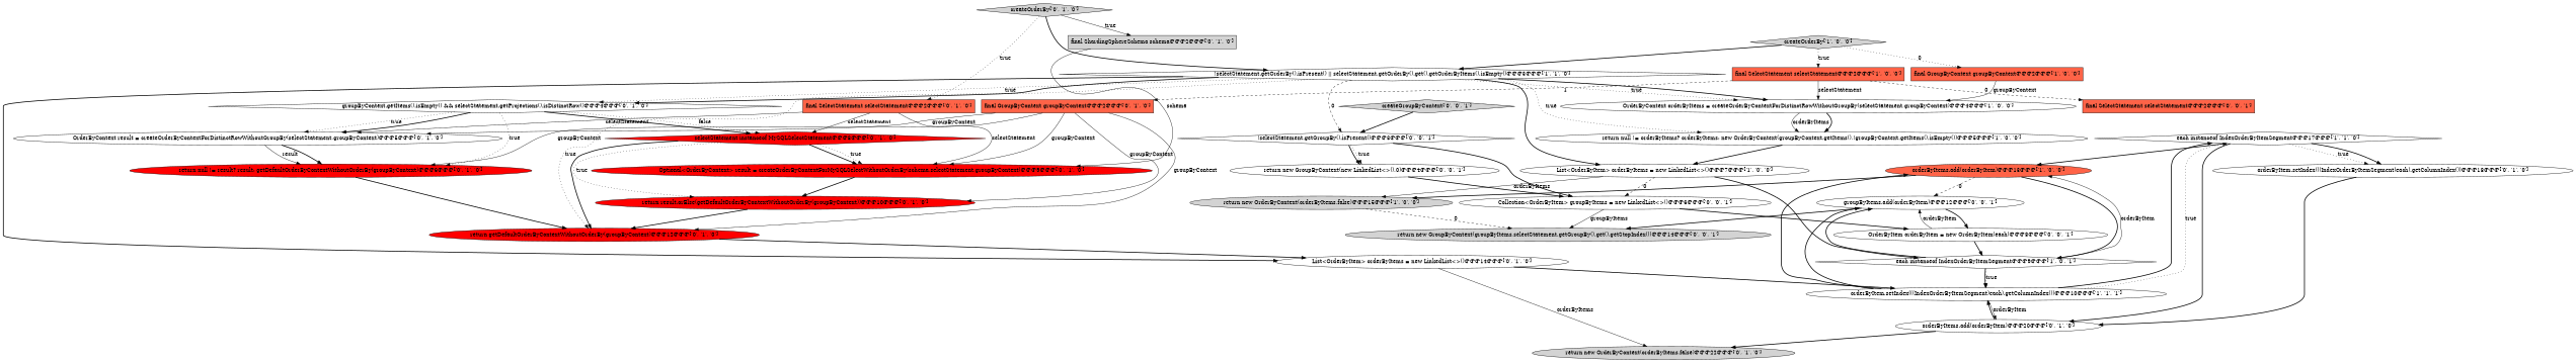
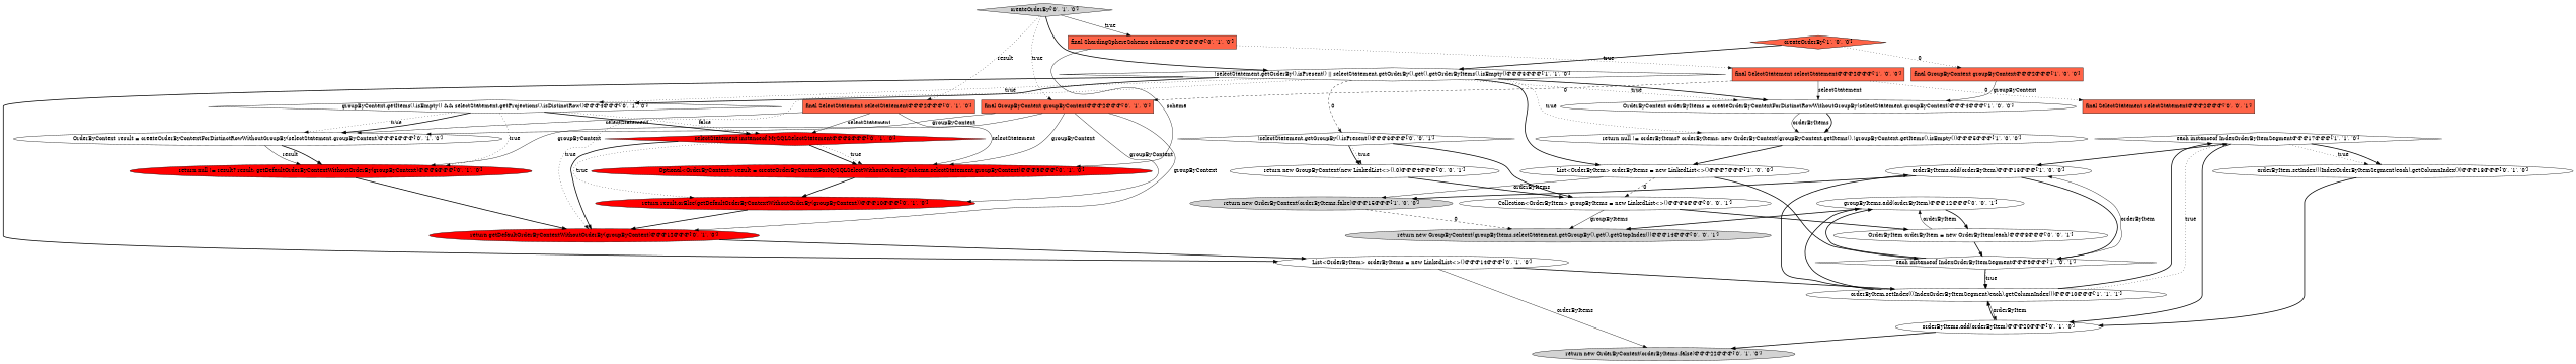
  digraph {
    node [fillcolor=white shape=ellipse style=filled]
    edge [style=bold]
    n1 [label="each instanceof IndexOrderByItemSegment@@@17@@@['1', '1', '0']" shape=diamond]
-   n2 [fillcolor=tomato label="orderByItems.add(orderByItem)@@@13@@@['1', '0', '0']"]
+   n2 [label="orderByItems.add(orderByItem)@@@13@@@['1', '0', '0']"]
    n3 [label="orderByItems.add(orderByItem)@@@20@@@['0', '1', '0']"]
    n4 [label="orderByItem.setIndex(((IndexOrderByItemSegment)each).getColumnIndex())@@@18@@@['0', '1', '0']"]
    n5 [label="groupByItems.add(orderByItem)@@@12@@@['0', '0', '1']"]
    n6 [label="each instanceof IndexOrderByItemSegment@@@9@@@['1', '0', '1']" shape=diamond]
    n7 [fillcolor=lightgray label="return new OrderByContext(orderByItems,false)@@@15@@@['1', '0', '0']"]
    n8 [label="orderByItem.setIndex(((IndexOrderByItemSegment)each).getColumnIndex())@@@10@@@['1', '1', '1']"]
    n9 [fillcolor=lightgray label="return new OrderByContext(orderByItems,false)@@@22@@@['0', '1', '0']"]
    n10 [fillcolor=lightgray label="return new GroupByContext(groupByItems,selectStatement.getGroupBy().get().getStopIndex())@@@14@@@['0', '0', '1']"]
    n11 [label="OrderByContext result = createOrderByContextForDistinctRowWithoutGroupBy(selectStatement,groupByContext)@@@5@@@['0', '1', '0']"]
    n12 [fillcolor=red label="return null != result? result: getDefaultOrderByContextWithoutOrderBy(groupByContext)@@@6@@@['0', '1', '0']"]
    n13 [fillcolor=red label="return getDefaultOrderByContextWithoutOrderBy(groupByContext)@@@12@@@['0', '1', '0']"]
    n14 [fillcolor=tomato label="final SelectStatement selectStatement@@@2@@@['1', '0', '0']" shape=box]
    n15 [label="OrderByContext orderByItems = createOrderByContextForDistinctRowWithoutGroupBy(selectStatement,groupByContext)@@@4@@@['1', '0', '0']"]
    n16 [fillcolor=tomato label="final SelectStatement selectStatement@@@2@@@['0', '0', '1']" shape=box]
    n17 [fillcolor=tomato label="final GroupByContext groupByContext@@@2@@@['0', '1', '0']" shape=box]
    n18 [label="return null != orderByItems? orderByItems: new OrderByContext(groupByContext.getItems(),!groupByContext.getItems().isEmpty())@@@5@@@['1', '0', '0']"]
    n19 [fillcolor=red label="return result.orElse(getDefaultOrderByContextWithoutOrderBy(groupByContext))@@@10@@@['0', '1', '0']"]
    n20 [fillcolor=red label="Optional<OrderByContext> result = createOrderByContextForMySQLSelectWithoutOrderBy(schema,selectStatement,groupByContext)@@@9@@@['0', '1', '0']"]
    n21 [label="List<OrderByItem> orderByItems = new LinkedList<>()@@@14@@@['0', '1', '0']"]
    n22 [label="return new GroupByContext(new LinkedList<>(),0)@@@4@@@['0', '0', '1']"]
    n23 [label="Collection<OrderByItem> groupByItems = new LinkedList<>()@@@6@@@['0', '0', '1']"]
    n24 [label="OrderByItem orderByItem = new OrderByItem(each)@@@8@@@['0', '0', '1']"]
-   n25 [fillcolor=lightgray label="createGroupByContext['0', '0', '1']" shape=diamond]
    n26 [label="!selectStatement.getGroupBy().isPresent()@@@3@@@['0', '0', '1']" shape=diamond]
    n27 [label="List<OrderByItem> orderByItems = new LinkedList<>()@@@7@@@['1', '0', '0']"]
    n28 [fillcolor=lightgray label="createOrderBy['0', '1', '0']" shape=diamond]
    n29 [label="!selectStatement.getOrderBy().isPresent() || selectStatement.getOrderBy().get().getOrderByItems().isEmpty()@@@3@@@['1', '1', '0']" shape=diamond]
    n30 [fillcolor=tomato label="final SelectStatement selectStatement@@@2@@@['0', '1', '0']" shape=box]
-   n31 [fillcolor=lightgray label="final ShardingSphereSchema schema@@@2@@@['0', '1', '0']" shape=box]
+   n31 [fillcolor=tomato label="final ShardingSphereSchema schema@@@2@@@['0', '1', '0']" shape=box]
    n32 [label="groupByContext.getItems().isEmpty() && selectStatement.getProjections().isDistinctRow()@@@4@@@['0', '1', '0']" shape=diamond]
    n33 [fillcolor=red label="selectStatement instanceof MySQLSelectStatement@@@8@@@['0', '1', '0']" shape=diamond]
    n34 [fillcolor=tomato label="final GroupByContext groupByContext@@@2@@@['1', '0', '0']" shape=box]
-   n35 [fillcolor=lightgray label="createOrderBy['1', '0', '0']" shape=diamond]
+   n35 [fillcolor=tomato label="createOrderBy['1', '0', '0']" shape=diamond]
    n1 -> n2
    n1 -> n3
    n1 -> n4 [label=true style=dotted]
    n1 -> n4
-   n2 -> n5 [label=0 style=dashed]
    n2 -> n6
    n2 -> n7
    n3 -> n8
    n3 -> n9
    n4 -> n3
    n5 -> n10
    n5 -> n24
    n6 -> n2 [label=orderByItem style=solid]
    n6 -> n5
    n6 -> n8
    n6 -> n8 [label=true style=dotted]
    n7 -> n10 [label=0 style=dashed]
    n8 -> n1
    n8 -> n1 [label=true style=dotted]
    n8 -> n2
    n8 -> n3 [label=orderByItem style=solid]
    n8 -> n5
    n11 -> n12
    n11 -> n12 [label=result style=solid]
    n12 -> n13
    n13 -> n21
    n14 -> n15 [label=selectStatement style=solid]
-   n14 -> n16 [label=0 style=dashed]
-   n14 -> n17 [label=1 style=dashed]
+   n14 -> n16 [label=0 style=dotted]
+   n14 -> n17 [label=0 style=dashed]
    n15 -> n18
    n15 -> n18 [label=orderByItems style=solid]
    n17 -> n11 [label=groupByContext style=solid]
    n17 -> n12 [label=groupByContext style=solid]
    n17 -> n13 [label=groupByContext style=solid]
    n17 -> n19 [label=groupByContext style=solid]
    n17 -> n20 [label=groupByContext style=solid]
    n18 -> n27
    n19 -> n13
    n20 -> n19
    n21 -> n8
    n21 -> n9 [label=orderByItems style=solid]
    n22 -> n23
    n23 -> n10 [label=groupByItems style=solid]
    n23 -> n24
    n24 -> n5 [label=orderByItem style=solid]
    n24 -> n6
-   n25 -> n26
    n26 -> n22
    n26 -> n22 [label=true style=dotted]
    n26 -> n23
    n27 -> n6
    n27 -> n7 [label=orderByItems style=solid]
    n27 -> n23 [label=0 style=dashed]
+   n28 -> n17 [label=true style=dotted]
    n28 -> n29
-   n28 -> n30 [label=true style=dotted]
+   n28 -> n30 [label=result style=dotted]
    n28 -> n31 [label=true style=solid]
    n29 -> n13 [label=true style=dotted]
    n29 -> n15 [label=true style=dotted]
    n29 -> n15
    n29 -> n18 [label=true style=dotted]
    n29 -> n21
    n29 -> n26 [label=0 style=dashed]
    n29 -> n27
    n29 -> n32 [label=true style=dotted]
    n29 -> n32
    n30 -> n11 [label=selectStatement style=solid]
    n30 -> n20 [label=selectStatement style=solid]
    n30 -> n33 [label=selectStatement style=solid]
    n31 -> n20 [label=schema style=solid]
    n32 -> n11 [label=true style=dotted]
    n32 -> n11
    n32 -> n12 [label=true style=dotted]
    n32 -> n33
    n32 -> n33 [label=false style=dotted]
    n33 -> n13
    n33 -> n19 [label=true style=dotted]
    n33 -> n20
    n33 -> n20 [label=true style=dotted]
    n34 -> n15 [label=groupByContext style=solid]
-   n35 -> n14 [label=true style=dotted]
+   n31 -> n14 [label=true style=dotted]
    n35 -> n29
    n35 -> n34 [label=0 style=dotted]
  }
